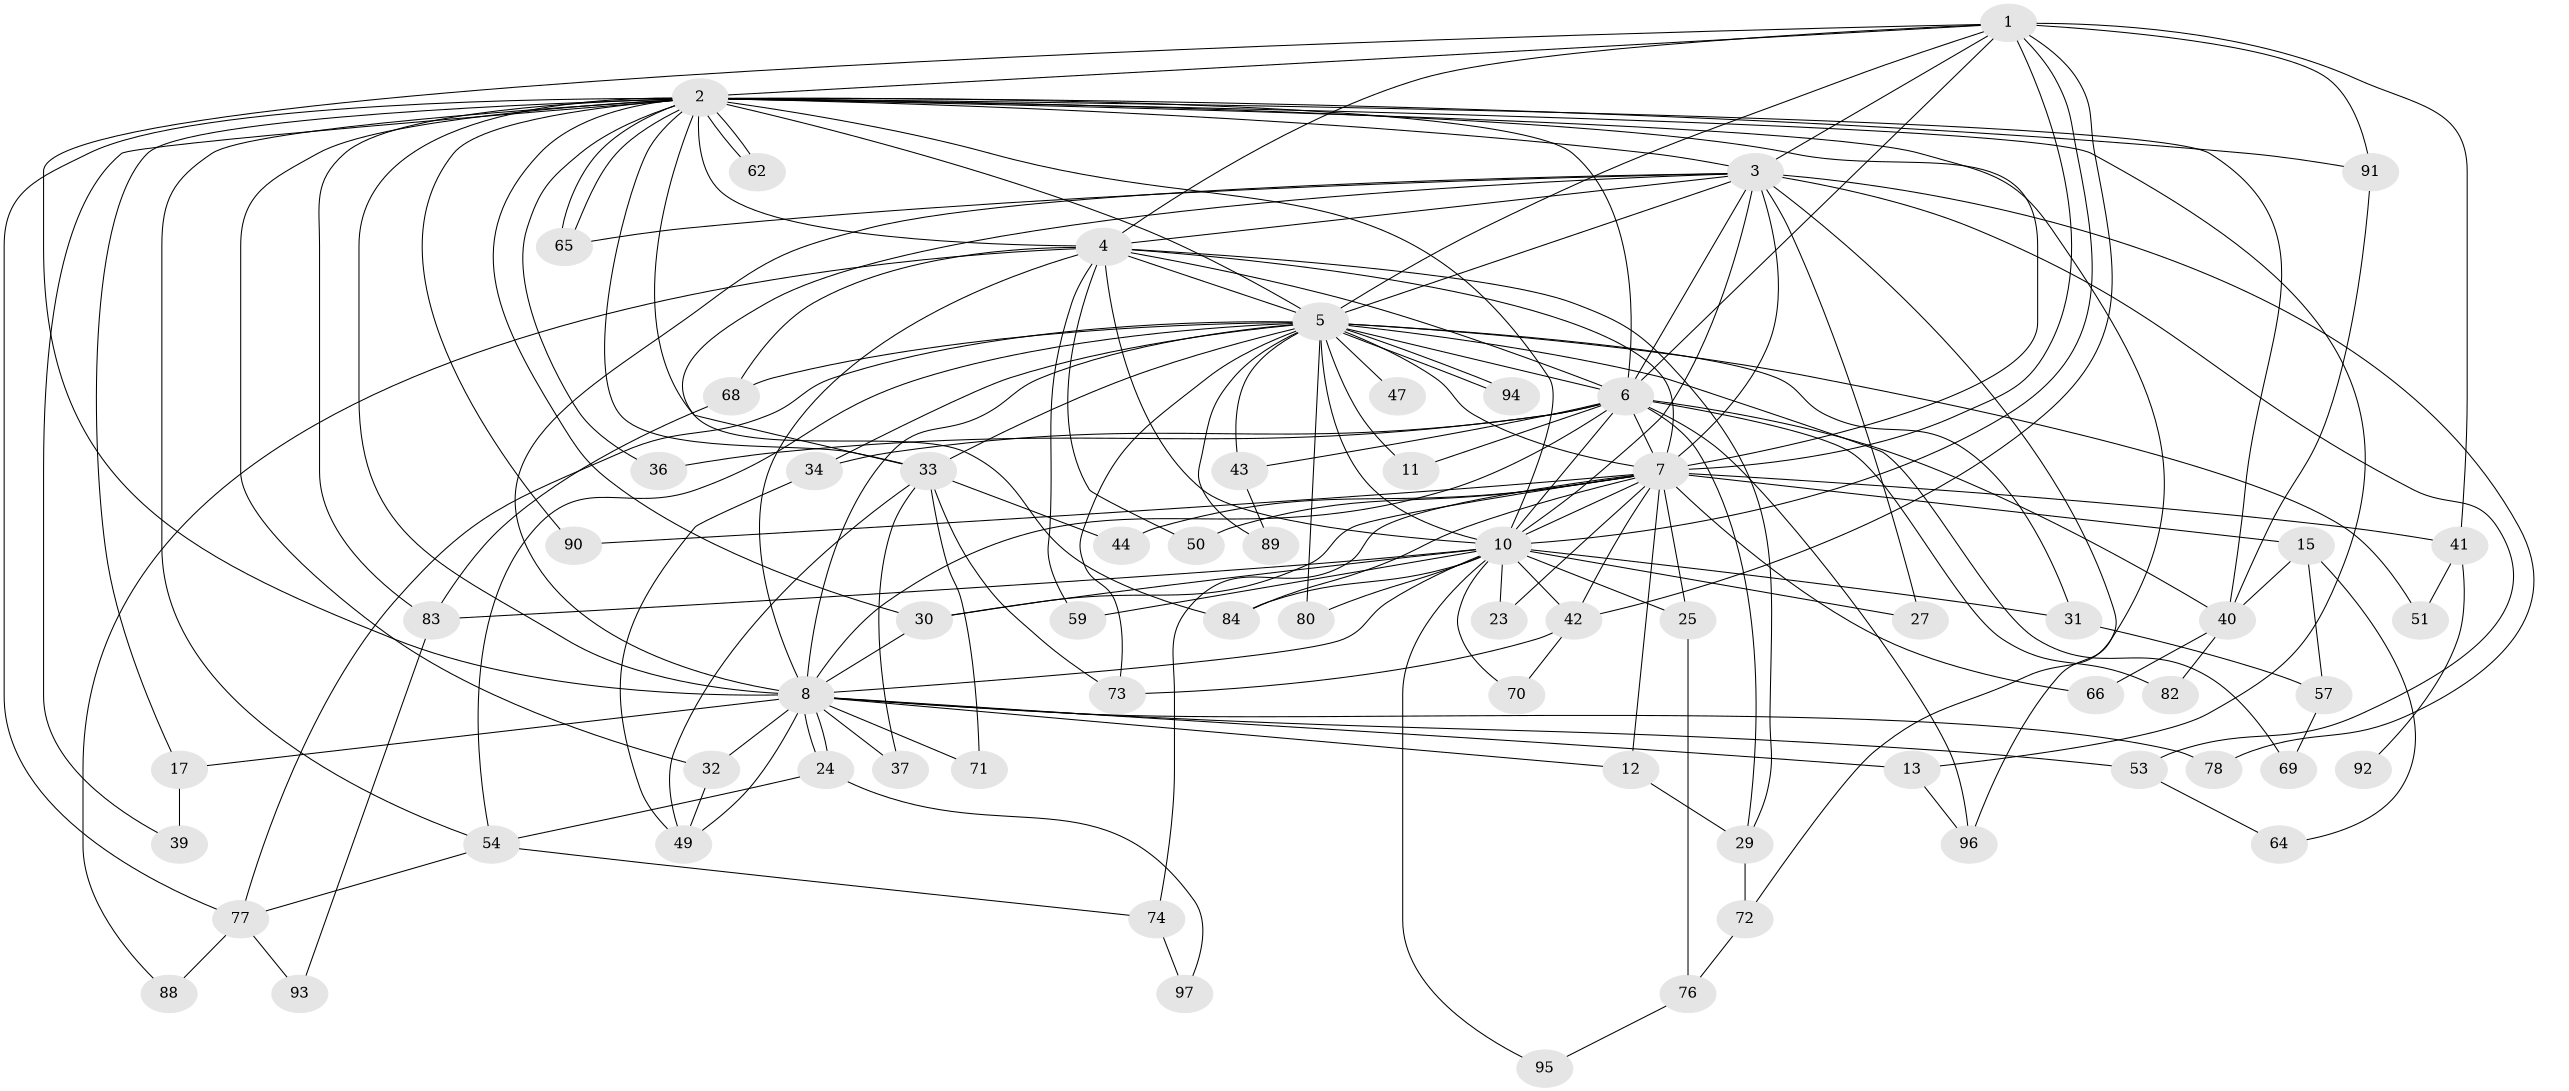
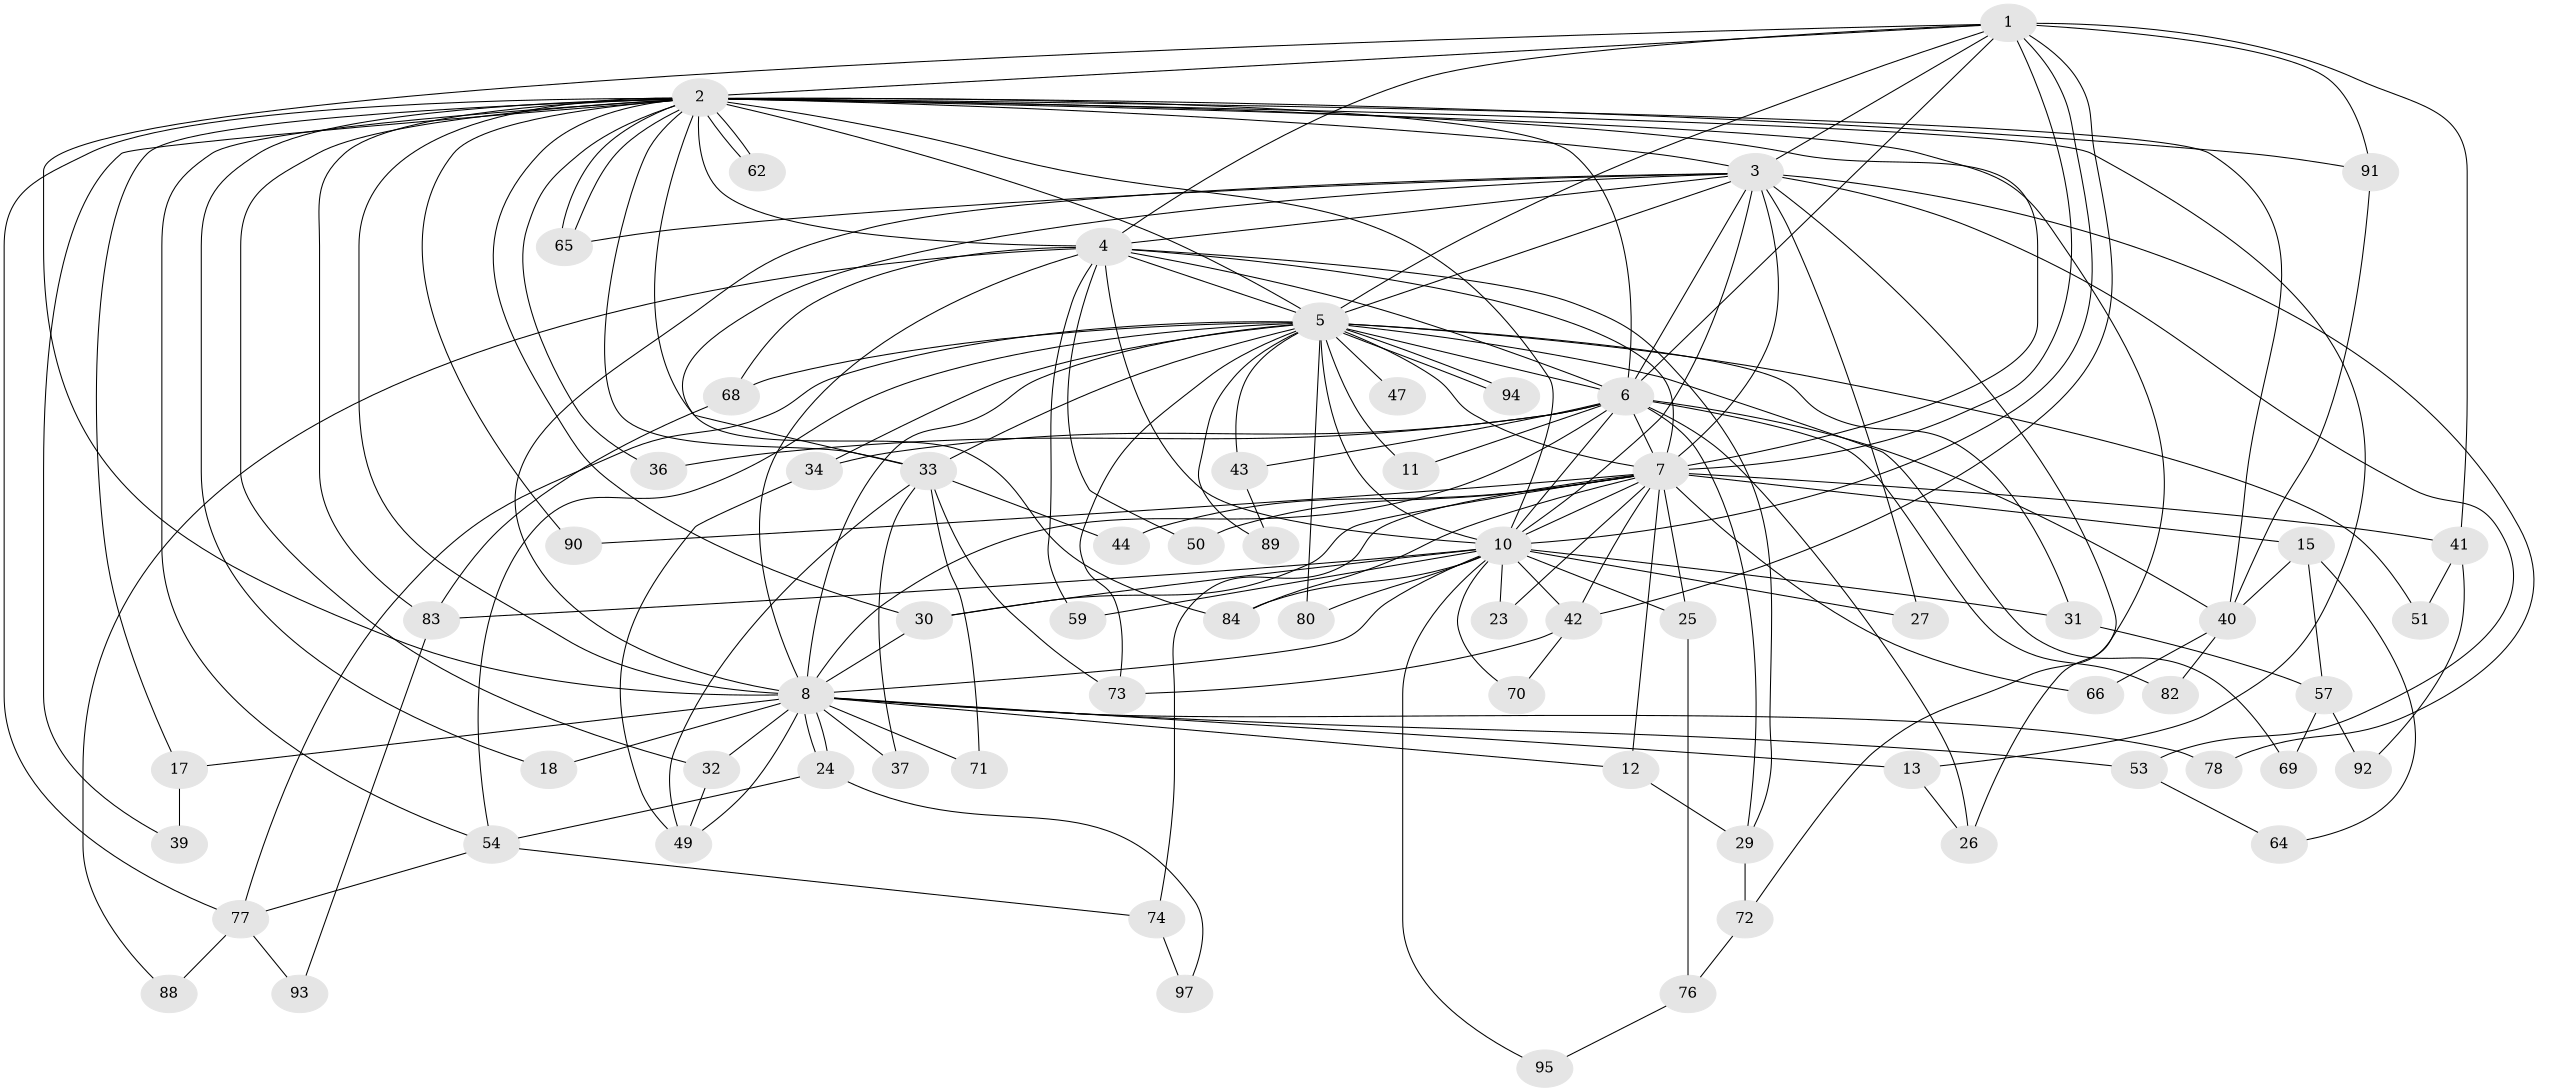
  graph {
    node [color=gray90 style=filled]
    1 [super="+28"]
    2 [super="+19"]
    3 [super="+14"]
    4 [super="+45"]
    5 [super="+22"]
    6 [super="+56"]
    7 [super="+9"]
    8 [super="+16"]
    10 [super="+20"]
    n10 [label=91 super="+91"]
    41
    42 [super="+67"]
    13
    17
+   18
    30 [super="+58"]
    32
    33 [super="+38"]
    36
    39
    40
    54 [super="+61"]
    62
    65 [super="+79"]
    72
    77 [super="+81"]
    83 [super="+86"]
    84 [super="+87"]
    90
-   26 [super="+35" label=96]
+   26 [super="+35"]
    27
    53
    78
    29 [super="+71"]
    50
    59
    68
    88
    11
    31
    34 [super="+60"]
    43
    47
    51
    69
    73 [super="+89"]
    80
    n48 [label=89]
    94
    82 [super="+96"]
    23 [super="+48"]
    12 [super="+55"]
    15 [super="+46"]
    25
    44
    66
    74
    24
    37
    49 [super="+63"]
    n61 [label=71]
    70
    95
    92
    76
    93
    64
    57
    97
    1 -- 2
    1 -- 3 [weight=2]
    1 -- 4
    1 -- 5 [weight=2]
    1 -- 6
    1 -- 7 [weight=2]
    1 -- 8
    1 -- 10
    1 -- n10
    1 -- 41
    1 -- 42
    2 -- 3
    2 -- 4
    2 -- 5 [weight=2]
    2 -- 6
    2 -- 7 [weight=3]
    2 -- 8
    2 -- 10
    2 -- n10
    2 -- 13
    2 -- 17
+   2 -- 18
    2 -- 30
    2 -- 32
    2 -- 33
    2 -- 36
    2 -- 39
    2 -- 40
    2 -- 54
    2 -- 62
    2 -- 62
    2 -- 65
    2 -- 65
    2 -- 72
    2 -- 77
    2 -- 83
    2 -- 84
    2 -- 90
    3 -- 4
    3 -- 5
    3 -- 6 [weight=2]
    3 -- 7 [weight=2]
    3 -- 8
    3 -- 10
    3 -- 33
    3 -- 65
    3 -- 26
    3 -- 27
    3 -- 53
    3 -- 78
    4 -- 5
    4 -- 6
    4 -- 7 [weight=2]
    4 -- 8 [weight=2]
    4 -- 10
    4 -- 29
    4 -- 50
    4 -- 59
    4 -- 68
    4 -- 88
    5 -- 6
    5 -- 7 [weight=2]
    5 -- 8
    5 -- 10
    5 -- 33
    5 -- 54
    5 -- 77
    5 -- 68
    5 -- 11
    5 -- 31
    5 -- 34
    5 -- 43
    5 -- 47 [weight=2]
    5 -- 51
    5 -- 69
    5 -- 73
    5 -- 80
    5 -- n48
    5 -- 94
    5 -- 94
    6 -- 7 [weight=2]
    6 -- 8
    6 -- 10 [weight=2]
    6 -- 36
    6 -- 40
    6 -- 26
    6 -- 29
    6 -- 11
    6 -- 34
    6 -- 43
    6 -- 82 [weight=2]
    7 -- 10 [weight=2]
    7 -- 41
    7 -- 42
    7 -- 30
    7 -- 84
    7 -- 90
    7 -- 50
    7 -- 23
    7 -- 12
    7 -- 15 [weight=2]
    7 -- 25
    7 -- 44
    7 -- 66
    7 -- 74
    8 -- 10 [weight=2]
    8 -- 13
    8 -- 17
+   8 -- 18
    8 -- 32
    8 -- 53
    8 -- 78
    8 -- 12
    8 -- 24
    8 -- 24
    8 -- 37
    8 -- 49
    8 -- n61
    10 -- 42
    10 -- 30
    10 -- 83
    10 -- 84
    10 -- 27
    10 -- 59
    10 -- 31
    10 -- 80
    10 -- 23
    10 -- 25
    10 -- 70
    10 -- 95
    n10 -- 40
    41 -- 51
    41 -- 92
    42 -- 73
    42 -- 70
    13 -- 26
    17 -- 39
    30 -- 8 [weight=2]
    32 -- 49
    33 -- 73
    33 -- 44
    33 -- 37
    33 -- 49
    33 -- n61
    40 -- 82
    40 -- 66
    54 -- 77
    54 -- 74
    72 -- 76
    77 -- 88
    77 -- 93
    83 -- 93
    53 -- 64
    29 -- 72
    68 -- 83
    31 -- 57
    34 -- 49
    43 -- n48
    12 -- 29
    15 -- 40
    15 -- 64
    15 -- 57
    25 -- 76
    74 -- 97
    24 -- 54
    24 -- 97
    76 -- 95
    57 -- 69
+   57 -- 92
  }
